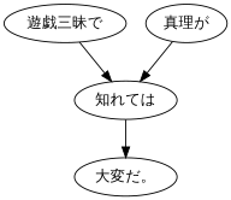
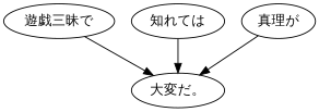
  digraph {
    fontname="Courier Prime"
    node [fontname="Courier Prime"]
    edge [fontname="Courier Prime"]
    n1 [label="遊戯三昧で"]
    n2 [label="知れては"]
    n3 [label="大変だ。"]
    n4 [label="真理が"]
-   n1 -> n2
+   n1 -> n3
    n2 -> n3
-   n4 -> n2
+   n4 -> n3
  }
